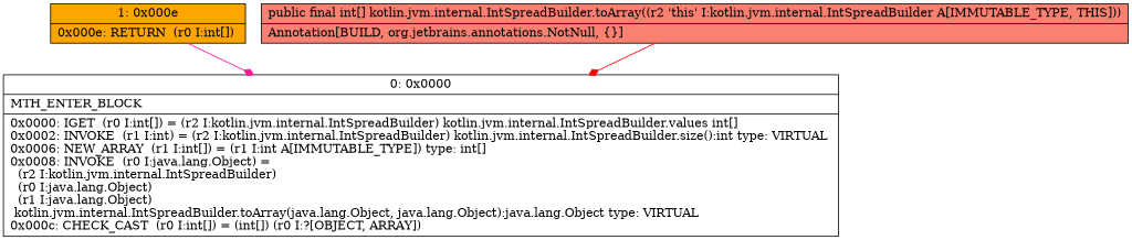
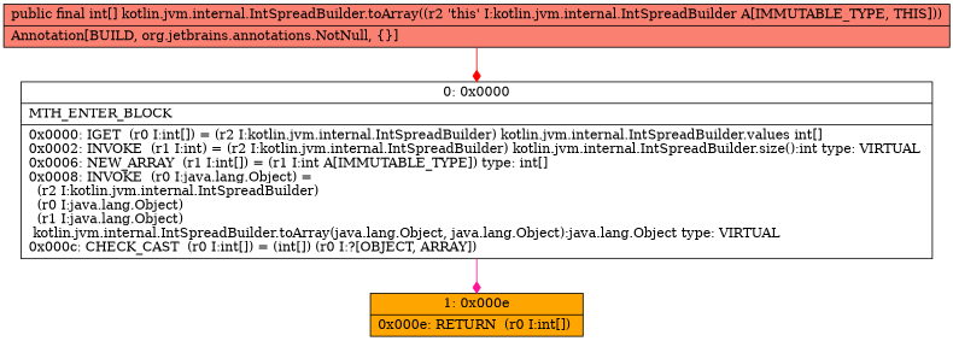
  digraph {
    node [shape=record style=filled]
    edge [arrowhead=diamond]
    n1 [label="{0\:\ 0x0000|MTH_ENTER_BLOCK\l|0x0000: IGET  (r0 I:int[]) = (r2 I:kotlin.jvm.internal.IntSpreadBuilder) kotlin.jvm.internal.IntSpreadBuilder.values int[] \l0x0002: INVOKE  (r1 I:int) = (r2 I:kotlin.jvm.internal.IntSpreadBuilder) kotlin.jvm.internal.IntSpreadBuilder.size():int type: VIRTUAL \l0x0006: NEW_ARRAY  (r1 I:int[]) = (r1 I:int A[IMMUTABLE_TYPE]) type: int[] \l0x0008: INVOKE  (r0 I:java.lang.Object) = \l  (r2 I:kotlin.jvm.internal.IntSpreadBuilder)\l  (r0 I:java.lang.Object)\l  (r1 I:java.lang.Object)\l kotlin.jvm.internal.IntSpreadBuilder.toArray(java.lang.Object, java.lang.Object):java.lang.Object type: VIRTUAL \l0x000c: CHECK_CAST  (r0 I:int[]) = (int[]) (r0 I:?[OBJECT, ARRAY]) \l}" fillcolor=white]
    n2 [label="{1\:\ 0x000e|0x000e: RETURN  (r0 I:int[]) \l}" fillcolor=orange]
    n3 [label="{public final int[] kotlin.jvm.internal.IntSpreadBuilder.toArray((r2 'this' I:kotlin.jvm.internal.IntSpreadBuilder A[IMMUTABLE_TYPE, THIS]))  | Annotation[BUILD, org.jetbrains.annotations.NotNull, \{\}]\l}" fillcolor=salmon]
-   n2 -> n1 [color=deeppink]
+   n1 -> n2 [color=deeppink]
    n3 -> n1 [color=red]
  }
